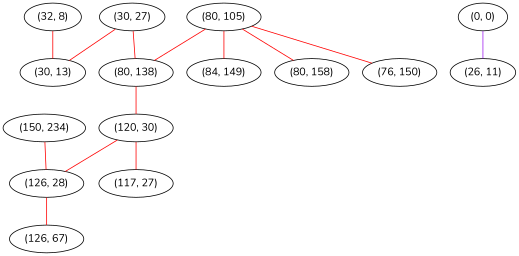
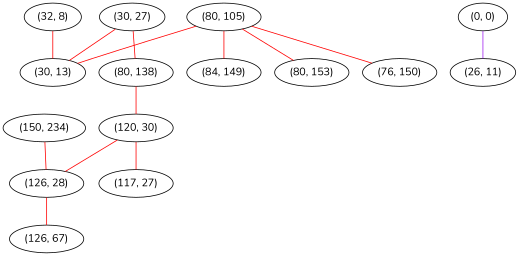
  graph {
    fontname=Nunito
    node [fontname=Nunito]
    edge [color=red fontname=Nunito weight=1]
    "(30, 27)"
    "(80, 138)"
    "(30, 13)"
    "(120, 30)"
    n5 [label="(80, 105)"]
    "(84, 149)"
-   "(80, 153)" [label="(80, 158)"]
+   "(80, 153)"
    "(76, 150)"
    "(150, 234)"
    "(126, 28)"
    n11 [label="(126, 67)"]
    "(117, 27)"
    "(0, 0)"
    "(26, 11)"
    "(32, 8)"
    "(30, 27)" -- "(80, 138)"
    "(30, 27)" -- "(30, 13)"
    "(80, 138)" -- "(120, 30)"
    "(120, 30)" -- "(126, 28)"
    "(120, 30)" -- "(117, 27)"
-   n5 -- "(80, 138)"
+   n5 -- "(30, 13)"
    n5 -- "(84, 149)"
    n5 -- "(80, 153)"
    n5 -- "(76, 150)"
    "(150, 234)" -- "(126, 28)"
    "(126, 28)" -- n11
    "(0, 0)" -- "(26, 11)" [color=purple weight=4]
    "(32, 8)" -- "(30, 13)"
  }
